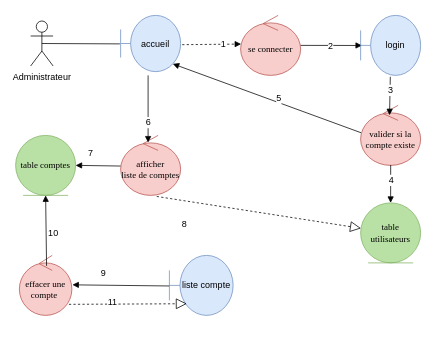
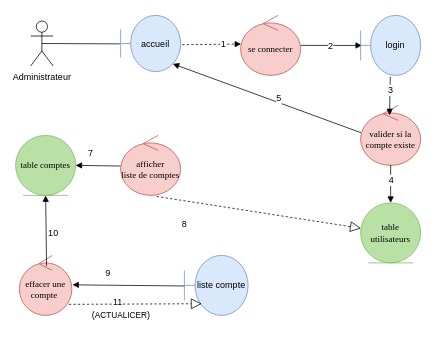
  <mxCell id="0" />
  <mxCell id="1" parent="0" />
  <mxCell id="2" value="accueil" style="shape=umlBoundary;whiteSpace=wrap;html=1;fillColor=#dae8fc;strokeColor=#6c8ebf;" vertex="1" parent="1"><mxGeometry x="160" y="20" width="80" height="75" as="geometry" /></mxCell>
  <mxCell id="3" value="afficher&lt;br&gt;liste de comptes" style="ellipse;shape=umlControl;whiteSpace=wrap;html=1;fontFamily=Verdana;fillColor=#f8cecc;strokeColor=#b85450;" vertex="1" parent="1"><mxGeometry x="160" y="180" width="80" height="80" as="geometry" /></mxCell>
  <mxCell id="4" value="table comptes" style="ellipse;shape=umlEntity;whiteSpace=wrap;html=1;fontFamily=Verdana;fillColor=#B9E0A5;strokeColor=#82b366;" vertex="1" parent="1"><mxGeometry x="20" y="180" width="80" height="80" as="geometry" /></mxCell>
  <mxCell id="5" value="Administrateur" style="shape=umlActor;verticalLabelPosition=bottom;labelBackgroundColor=#ffffff;verticalAlign=top;html=1;outlineConnect=0;" vertex="1" parent="1"><mxGeometry x="40" y="27.5" width="30" height="60" as="geometry" /></mxCell>
  <mxCell id="6" value="" style="endArrow=none;html=1;exitX=0.5;exitY=0.5;exitDx=0;exitDy=0;exitPerimeter=0;" edge="1" parent="1" source="5"><mxGeometry width="50" height="50" relative="1" as="geometry"><mxPoint x="80" y="66" as="sourcePoint" /><mxPoint x="159" y="58" as="targetPoint" /></mxGeometry></mxCell>
- <mxCell id="7" value="liste compte" style="shape=umlBoundary;whiteSpace=wrap;html=1;fillColor=#dae8fc;strokeColor=#6c8ebf;" vertex="1" parent="1"><mxGeometry x="225" y="340" width="85" height="80" as="geometry" /></mxCell>
+ <mxCell id="7" value="liste compte" style="shape=umlBoundary;whiteSpace=wrap;html=1;fillColor=#dae8fc;strokeColor=#6c8ebf;" vertex="1" parent="1"><mxGeometry x="245" y="340" width="85" height="80" as="geometry" /></mxCell>
  <mxCell id="8" value="effacer une compte&amp;nbsp;" style="ellipse;shape=umlControl;whiteSpace=wrap;html=1;fontFamily=Verdana;fillColor=#f8cecc;strokeColor=#b85450;" vertex="1" parent="1"><mxGeometry x="25" y="340" width="70" height="80" as="geometry" /></mxCell>
  <mxCell id="9" value="se connecter" style="ellipse;shape=umlControl;whiteSpace=wrap;html=1;fontFamily=Verdana;fillColor=#f8cecc;strokeColor=#b85450;" vertex="1" parent="1"><mxGeometry x="320" y="20" width="80" height="80" as="geometry" /></mxCell>
  <mxCell id="10" value="" style="html=1;verticalAlign=bottom;endArrow=block;fontFamily=Verdana;entryX=0.022;entryY=0.502;entryDx=0;entryDy=0;entryPerimeter=0;" edge="1" parent="1" target="13"><mxGeometry x="0.02" y="-28" width="80" relative="1" as="geometry"><mxPoint x="400" y="60" as="sourcePoint" /><mxPoint x="517" y="61" as="targetPoint" /><Array as="points" /><mxPoint as="offset" /></mxGeometry></mxCell>
  <mxCell id="11" value="2" style="text;html=1;resizable=0;points=[];align=center;verticalAlign=middle;labelBackgroundColor=#ffffff;" vertex="1" connectable="0" parent="10"><mxGeometry x="0.38" relative="1" as="geometry"><mxPoint x="-16.5" as="offset" /></mxGeometry></mxCell>
  <mxCell id="12" value="table utilisateurs" style="ellipse;shape=umlEntity;whiteSpace=wrap;html=1;fontFamily=Verdana;fillColor=#B9E0A5;strokeColor=#82b366;" vertex="1" parent="1"><mxGeometry x="480" y="270" width="80" height="80" as="geometry" /></mxCell>
  <mxCell id="13" value="login" style="shape=umlBoundary;whiteSpace=wrap;html=1;fillColor=#dae8fc;strokeColor=#6c8ebf;" vertex="1" parent="1"><mxGeometry x="480" y="20" width="80" height="80" as="geometry" /></mxCell>
  <mxCell id="14" value="valider si la compte existe" style="ellipse;shape=umlControl;whiteSpace=wrap;html=1;fontFamily=Verdana;fillColor=#f8cecc;strokeColor=#b85450;" vertex="1" parent="1"><mxGeometry x="480" y="140" width="80" height="80" as="geometry" /></mxCell>
  <mxCell id="15" value="" style="html=1;verticalAlign=bottom;endArrow=block;fontFamily=Verdana;entryX=0.482;entryY=0.164;entryDx=0;entryDy=0;entryPerimeter=0;exitX=0.495;exitY=1.023;exitDx=0;exitDy=0;exitPerimeter=0;" edge="1" parent="1" source="13" target="14"><mxGeometry x="0.02" y="-28" width="80" relative="1" as="geometry"><mxPoint x="403" y="71" as="sourcePoint" /><mxPoint x="527" y="71" as="targetPoint" /><Array as="points" /><mxPoint as="offset" /></mxGeometry></mxCell>
  <mxCell id="16" value="3" style="text;html=1;resizable=0;points=[];align=center;verticalAlign=middle;labelBackgroundColor=#ffffff;" vertex="1" connectable="0" parent="15"><mxGeometry x="0.38" relative="1" as="geometry"><mxPoint x="1" y="-17" as="offset" /></mxGeometry></mxCell>
  <mxCell id="17" value="" style="html=1;verticalAlign=bottom;endArrow=block;fontFamily=Verdana;entryX=0.5;entryY=0;entryDx=0;entryDy=0;exitX=0.501;exitY=0.993;exitDx=0;exitDy=0;exitPerimeter=0;" edge="1" parent="1" source="14" target="12"><mxGeometry x="0.02" y="-28" width="80" relative="1" as="geometry"><mxPoint x="577.4" y="113.12" as="sourcePoint" /><mxPoint x="576.74" y="193.12" as="targetPoint" /><Array as="points" /><mxPoint as="offset" /></mxGeometry></mxCell>
  <mxCell id="18" value="4" style="text;html=1;resizable=0;points=[];align=center;verticalAlign=middle;labelBackgroundColor=#ffffff;" vertex="1" connectable="0" parent="17"><mxGeometry x="0.38" relative="1" as="geometry"><mxPoint y="-14.5" as="offset" /></mxGeometry></mxCell>
  <mxCell id="19" value="" style="html=1;verticalAlign=bottom;endArrow=block;fontFamily=Verdana;exitX=1.026;exitY=0.521;exitDx=0;exitDy=0;exitPerimeter=0;entryX=0.008;entryY=0.478;entryDx=0;entryDy=0;entryPerimeter=0;dashed=1;" edge="1" parent="1" source="2" target="9"><mxGeometry x="0.02" y="-28" width="80" relative="1" as="geometry"><mxPoint x="403" y="71" as="sourcePoint" /><mxPoint x="340" y="70" as="targetPoint" /><Array as="points" /><mxPoint as="offset" /></mxGeometry></mxCell>
  <mxCell id="20" value="1" style="text;html=1;resizable=0;points=[];align=center;verticalAlign=middle;labelBackgroundColor=#ffffff;" vertex="1" connectable="0" parent="19"><mxGeometry x="0.38" relative="1" as="geometry"><mxPoint as="offset" /></mxGeometry></mxCell>
  <mxCell id="21" value="" style="html=1;verticalAlign=bottom;endArrow=block;fontFamily=Verdana;entryX=0.87;entryY=0.862;entryDx=0;entryDy=0;entryPerimeter=0;exitX=0.007;exitY=0.456;exitDx=0;exitDy=0;exitPerimeter=0;" edge="1" parent="1" source="14" target="2"><mxGeometry x="0.02" y="-28" width="80" relative="1" as="geometry"><mxPoint x="450" y="210" as="sourcePoint" /><mxPoint x="528.56" y="163.12" as="targetPoint" /><Array as="points" /><mxPoint as="offset" /></mxGeometry></mxCell>
  <mxCell id="22" value="5" style="text;html=1;resizable=0;points=[];align=center;verticalAlign=middle;labelBackgroundColor=#ffffff;" vertex="1" connectable="0" parent="21"><mxGeometry x="0.38" relative="1" as="geometry"><mxPoint x="63" y="17" as="offset" /></mxGeometry></mxCell>
- <mxCell id="23" value="" style="html=1;verticalAlign=bottom;endArrow=block;fontFamily=Verdana;entryX=0.458;entryY=0.119;entryDx=0;entryDy=0;entryPerimeter=0;exitX=0.458;exitY=1.067;exitDx=0;exitDy=0;exitPerimeter=0;" edge="1" parent="1" source="2" target="3"><mxGeometry x="0.02" y="-28" width="80" relative="1" as="geometry"><mxPoint x="490.56" y="186.48" as="sourcePoint" /><mxPoint x="239.6" y="94.65" as="targetPoint" /><Array as="points" /><mxPoint as="offset" /></mxGeometry></mxCell>
- <mxCell id="24" value="6" style="text;html=1;resizable=0;points=[];align=center;verticalAlign=middle;labelBackgroundColor=#ffffff;" vertex="1" connectable="0" parent="23"><mxGeometry x="0.38" relative="1" as="geometry"><mxPoint as="offset" /></mxGeometry></mxCell>
  <mxCell id="25" value="" style="html=1;verticalAlign=bottom;endArrow=block;fontFamily=Verdana;exitX=-0.001;exitY=0.511;exitDx=0;exitDy=0;exitPerimeter=0;entryX=1;entryY=0.5;entryDx=0;entryDy=0;" edge="1" parent="1" source="3" target="4"><mxGeometry x="0.02" y="-28" width="80" relative="1" as="geometry"><mxPoint x="211.28" y="272.16" as="sourcePoint" /><mxPoint x="212.086" y="350" as="targetPoint" /><Array as="points" /><mxPoint as="offset" /></mxGeometry></mxCell>
  <mxCell id="26" value="7" style="text;html=1;resizable=0;points=[];align=center;verticalAlign=middle;labelBackgroundColor=#ffffff;" vertex="1" connectable="0" parent="25"><mxGeometry x="0.38" relative="1" as="geometry"><mxPoint x="0.5" y="-16.5" as="offset" /></mxGeometry></mxCell>
  <mxCell id="27" value="" style="html=1;verticalAlign=bottom;endArrow=block;fontFamily=Verdana;exitX=-0.002;exitY=0.51;exitDx=0;exitDy=0;exitPerimeter=0;entryX=1.01;entryY=0.491;entryDx=0;entryDy=0;entryPerimeter=0;" edge="1" parent="1" source="7" target="8"><mxGeometry x="0.02" y="-28" width="80" relative="1" as="geometry"><mxPoint x="211.28" y="272.16" as="sourcePoint" /><mxPoint x="264.93" y="350" as="targetPoint" /><Array as="points" /><mxPoint as="offset" /></mxGeometry></mxCell>
  <mxCell id="28" value="9" style="text;html=1;resizable=0;points=[];align=center;verticalAlign=middle;labelBackgroundColor=#ffffff;" vertex="1" connectable="0" parent="27"><mxGeometry x="0.38" relative="1" as="geometry"><mxPoint x="0.5" y="-16.5" as="offset" /></mxGeometry></mxCell>
  <mxCell id="29" value="" style="html=1;verticalAlign=bottom;endArrow=block;fontFamily=Verdana;exitX=0.518;exitY=0.175;exitDx=0;exitDy=0;exitPerimeter=0;entryX=0.5;entryY=1;entryDx=0;entryDy=0;" edge="1" parent="1" source="8" target="4"><mxGeometry x="0.02" y="-28" width="80" relative="1" as="geometry"><mxPoint x="221.28" y="282.16" as="sourcePoint" /><mxPoint x="274.93" y="360" as="targetPoint" /><Array as="points" /><mxPoint as="offset" /></mxGeometry></mxCell>
  <mxCell id="30" value="10" style="text;html=1;resizable=0;points=[];align=center;verticalAlign=middle;labelBackgroundColor=#ffffff;" vertex="1" connectable="0" parent="29"><mxGeometry x="0.38" relative="1" as="geometry"><mxPoint x="9.5" y="20.5" as="offset" /></mxGeometry></mxCell>
  <mxCell id="31" value="" style="endArrow=block;dashed=1;endFill=0;endSize=12;html=1;exitX=0.602;exitY=1.018;exitDx=0;exitDy=0;exitPerimeter=0;" edge="1" parent="1" source="3" target="12"><mxGeometry width="160" relative="1" as="geometry"><mxPoint x="20" y="440" as="sourcePoint" /><mxPoint x="180" y="440" as="targetPoint" /></mxGeometry></mxCell>
  <mxCell id="32" value="8" style="text;html=1;resizable=0;points=[];autosize=1;align=left;verticalAlign=top;spacingTop=-4;" vertex="1" parent="1"><mxGeometry x="240" y="288" width="20" height="20" as="geometry" /></mxCell>
  <mxCell id="33" value="" style="endArrow=block;dashed=1;endFill=0;endSize=12;html=1;exitX=0.944;exitY=0.816;exitDx=0;exitDy=0;exitPerimeter=0;entryX=0.274;entryY=0.806;entryDx=0;entryDy=0;entryPerimeter=0;" edge="1" parent="1" source="8" target="7"><mxGeometry width="160" relative="1" as="geometry"><mxPoint x="218.16" y="271.44" as="sourcePoint" /><mxPoint x="287.775" y="354.8" as="targetPoint" /></mxGeometry></mxCell>
  <mxCell id="34" value="11" style="text;html=1;resizable=0;points=[];align=center;verticalAlign=middle;labelBackgroundColor=#ffffff;" vertex="1" connectable="0" parent="33"><mxGeometry x="-0.265" y="3" relative="1" as="geometry"><mxPoint x="-1" as="offset" /></mxGeometry></mxCell>
+ <mxCell id="35" value="(&lt;font style=&quot;font-size: 11px&quot;&gt;ACTUALICER&lt;/font&gt;)" style="text;html=1;resizable=0;points=[];autosize=1;align=left;verticalAlign=top;spacingTop=-4;" vertex="1" parent="1"><mxGeometry x="120" y="410" width="90" height="20" as="geometry" /></mxCell>
